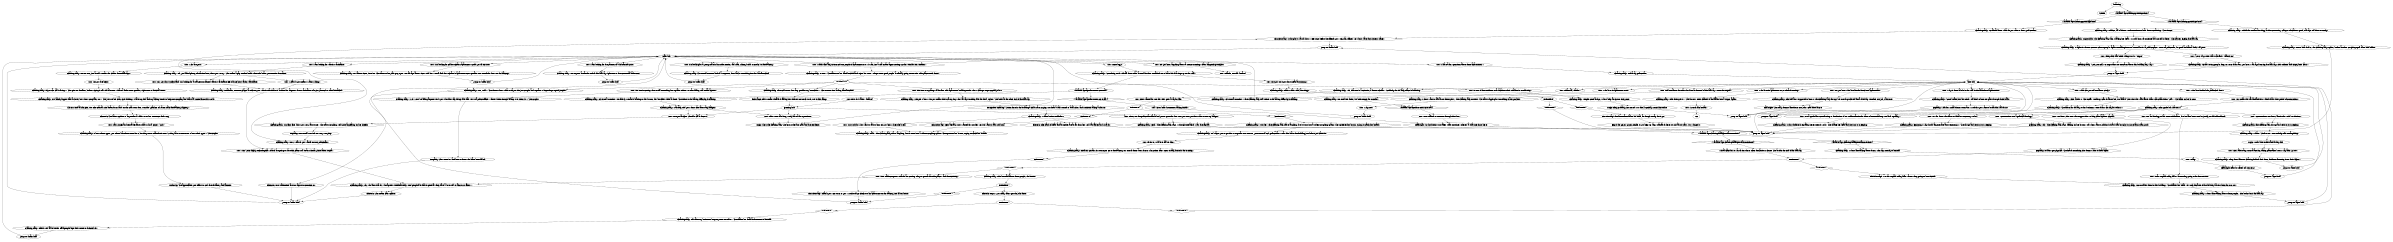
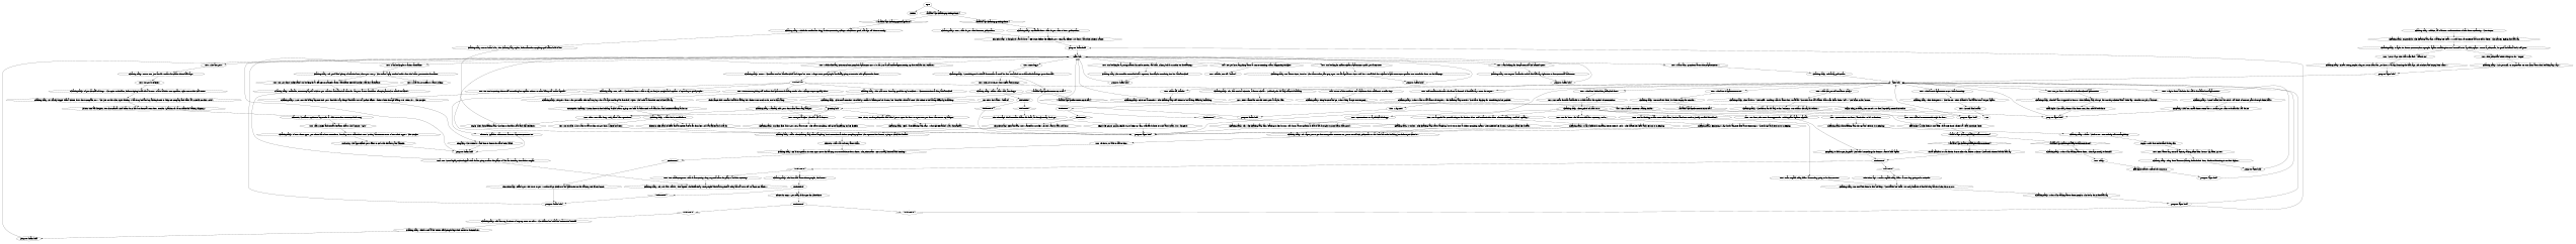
  digraph {
    n1 [label=START]
-   n2 [label=beaming]
+   n2 [label=input]
    n3 [label="Variable[\"apt.cleaning_greeting_done\"]"]
    n4 [label="Variable[\"apt.cleaning_greeting_done\"]" shape=diamond]
    n5 [label="!(Variable[\"apt.cleaning_greeting_done\"])" shape=diamond]
    n6 [label="Cleaning Lady: \"Oh, I do like wizards,\" she agrees wholeheartedly. \"And people like that in general. They have a lot to tell us about our fates...\""]
-   n7 [label="Rhetoric: She means clairvoyants."]
    n8 [label="Jump to: [main hub]"]
    n9 [label="Cleaning Lady: \"He lives upstairs in room #28. Go to the balcony. It's one of those doors there,\" she points east. \"He's usually home in the evening.\""]
    n10 [label="IsKimHere()" shape=diamond]
    n11 [label="Kim Kitsuragi: \"Thank you.\" He turns to you. \"We should go check out his apartment on the balcony, see if he's home.\""]
    n12 [label="Jump to: [main hub]"]
    n13 [label="main hub" shape=diamond]
    n14 [label="You: \"Do you know anything about a *secret meeting* that's happening tonight?\""]
    n15 [label="You: \"I am looking for Martin Martinaise.\""]
    n16 [label="You: \"I have a few questions about those apartments...\""]
    n17 [label="You: \"I didn't find any counterculture people in apartment #10 -- it was just a real estate agent setting up the room for new tenants.\""]
    n18 [label="You: \"Who are you?\""]
    n19 [label="You: \"I'm looking for Billie Méjean's apartment. Could you direct me?\""]
    n20 [label="You: \"I'm looking for a young male in his mid-twenties, dark hair, skinny build. A smoker on the balcony.\""]
    n21 [label="You: \"I am looking for the parents of a kid named Cuno.\""]
    n22 [label="You: \"Astrology?\""]
    n23 [label="Jump to: [main hub]"]
    n24 [label="Cleaning Lady: \"She leaves an old lady to her business. More than I can say for others...\""]
    n25 [label="Jump to: [apts hub]"]
    n26 [label="apts hub"]
    n27 [label="Cleaning Lady: \"Think we'd all be better off if people kept their noses to themselves.\""]
    n28 [label="Jump to: [main hub]"]
    n29 [label="Cleaning Lady: \"I'm no one, just an old woman who cleans these hallways.\""]
    n30 [label="You: \"Do you live here?\""]
    n31 [label="Cleaning Lady: \"If you can call it living...\" She spits on the floor, before wiping it off with a broom. \"I have a little room upstairs, right next to the coal room.\""]
    n32 [label="You: \"Who lives behind the padlocked door?\""]
    n33 [label="You: \"You mean the star-and-antlers? I think that's the symbol of communism.\""]
    n34 [label="Cleaning Lady: \"The symbol of what now?\""]
    n35 [label="Cleaning Lady: \"Oh, you'll find plenty of Martins here, don't you worry!\" She smiles a gap toothed smile when she hears you mention the name."]
    n36 [label="You: \"What do you mean? I wasn't joking.\""]
    n37 [label="You: \"No, you don't understand. I'm looking for a real person named Martin Martinaise. He told me he's Martin Martinaise.\""]
    n38 [label="Cleaning Lady: \"Pea-brain, someone played a trick on you. Martin Martinaise is a name for *anyone* from Martinaise. Like Jim Jamrock or Raoul Revachol.\""]
    n39 [label="You: \"Yes. Some highly technological wizards are going to save this place. It'll be an visionary innovation utopia.\""]
    n40 [label="Cleaning Lady: \"The de Ruyters...\" She frowns. \"He's chained it and fallen into a stupor again.\""]
    n41 [label="You: \"Sounds like he has.\""]
    182
    n43 [label="Cleaning Lady: \"I see...\" She takes out her handkerchief and wipes her nose. \"I hope some good people are finally going to move in. This place needs them.\""]
    n44 [label="Untitled hub"]
    n45 [label="You: \"No one is coming. There will be nothing but squalor unless we start killing real estate agents.\""]
    n46 [label="Cleaning Lady: \"The cold never does any good for my bronchitis...\" She sneezes into a dirty handkerchief."]
    n47 [label="Cleaning Lady: \"Yes, well...\" She doesn't know what to say so she just coughs and repeats: \"I hope they're good people.\""]
    n48 [label="You: \"I'm sure everything will be fine. This apartment building needs *slow* change. Imperceptibly slow.\""]
    n49 [label="You: \"Is one of the residents on a vacation? Their mailbox is overflowing.\""]
    n50 [label="You: \"What can you tell me about Cindy?\""]
    n51 [label="Cleaning Lady: \"The *artist*?\" She scoffs. \"Nothing I can do about her, I'm afraid. She ruins the walls faster than I can clean them. Still...\" She leans on her broom."]
    n52 [label="Cleaning Lady: \"I don't believe in equality. Never seen it work.\" She shakes her head and returns to sweeping."]
    n53 [label="Jump to: [apts hub]"]
-   n54 [label="Empathy: You're still worried. It's very worrying."]
    n55 [label="Cleaning Lady: \"Now, what do you want from me, policeman?\""]
    n56 [label="Kim Kitsuragi: \"I thought it was obvious...\" He stops before he offends you. \"Anyway, officer. We *don't* have the witness' name.\""]
    n57 [label="Cleaning Lady: \"What's he in trouble for?\""]
    n58 [label="You: \"No trouble, I just want to talk to him. Do you know where he lives?\""]
    n59 [label="Rhetoric: The clash of ideas and atrocities are as far from her world as fairies and wizards."]
    n60 [label="Cleaning Lady: \"Talk!\" The cleaning lady starts laughing, but it turns into a violent coughing spasm. She squeezes her broom, trying to catch her breath."]
    n61 [label="You: \"First, I'm the policeman that asked you to open the door. Are you sure you don't want to see my badge?\""]
    n62 [label="Cleaning Lady: \"Huh,\" the cleaning lady says, \"I thought Revachol *was* the capital.\""]
    n63 [label="Kim Kitsuragi: \"He's actually *not* wanted for murder. We just want to talk with him.\""]
+   n64 [label="Rhetoric: What was so funny about that?"]
    n65 [label="Rhetoric: She hasn't spoken to anyone for a while. Even her sentences feel rusty."]
    n66 [label="You: \"Lax women and sexual deviants. That's who'll come.\" (Spit.)"]
    n67 [label="Cleaning Lady: \"I know those types, yes. There have been some here, but they never make their rent. So they have to move out. I know their type...\" She coughs."]
    n68 [label="Logic: They probably just moved -- or died, hopefully somewhere else."]
    n69 [label="Jump to: [apts hub]"]
    n70 [label="You: \"Thanks, I'm off.\" [Leave.]"]
    n71 [label="You: \"Tell me about the man who lives at the end of the hallway -- Uuno de Ruyter.\""]
    n72 [label="Cleaning Lady: \"I don't want to talk about de Ruyters,\" the cleaning lady mutters. She starts digging for something in her pockets."]
    n73 [label="You: \"Why not?\""]
    n74 [label="You: \"Who lives in apartment #12? I heard snoring.\""]
    n75 [label="You: \"Why is there a hole in the wall in the abandoned apartment?\""]
    n76 [label="You: \"Who lives in apartment #10?\""]
    n77 [label="You: \"Do you know who lived in the foreclosed apartment?\""]
    n78 [label="You: \"That's all, thanks.\""]
    n79 [label="Cleaning Lady: \"Oh, that one is a scientist, a future scholar!\" Suddenly the old lady's face is beaming."]
    n80 [label="You: \"Are you alright? Should I call a doctor?\""]
    n81 [label="Cleaning Lady: \"I'm fine, fine, don't you worry about me!\" She starts coughing, red spots appearing on her cheeks."]
    n82 [label="Visual Calculus: It was dirtier there. After the janitor's closet. She avoids the end of the hallway."]
    n83 [label="IsKimHere()"]
    n84 [label="IsKimHere()" shape=diamond]
    n85 [label="!(IsKimHere())" shape=diamond]
    n86 [label="Jump to: [apts hub]"]
    n87 [label="Jump to: [apts hub]"]
    n88 [label="Jump to: [apts hub]"]
    n89 [label="You: \"It's for loons who have no idea how economy works.\""]
    n90 [label="Cleaning Lady: \"Economy? Why should anyone care about economy?!\" She shrugs and returns to sweeping."]
    n91 [label="Jump to: [main hub]"]
    n92 [label="You: \"This won't take long, I only have a few questions.\""]
    n93 [label="Logic: She's the cleaning lady. She knows the floor plan and the residents."]
    n94 [label="Cleaning Lady: \"I don't like talking about those people,\" she looks down the hallway."]
    n95 [label="IsKimHere()"]
    n96 [label="IsKimHere()" shape=diamond]
    n97 [label="!(IsKimHere())" shape=diamond]
    n98 [label="Cleaning Lady: \"If it ain't my business I keep my nose out of it...\" She shakes her head and mutters to herself."]
    n99 [label="Half Light: She really doesn't like those *nut jobs*. Bad blood there."]
    n100 [label="Cleaning Lady: \"The hell am I supposed to know?\" The cleaning lady shrugs, her mouth puckered like a dried fig. \"Another nut job, I assume.\""]
    n101 [label="Cleaning Lady: \"People come and go, I don't keep an eye on everyone.\""]
    n102 [label="Kim Kitsuragi: The lieutenant shakes his head, as though to say 'let it go.'"]
    n103 [label="Esprit de Corps: C'mon people, try to keep up *any* standards here. It's not about stars, it's... forget it."]
    n104 [label="IsKimHere()"]
    n105 [label="IsKimHere()" shape=diamond]
    n106 [label="!(IsKimHere())" shape=diamond]
    n107 [label="Cleaning Lady: \"Murder!\" The cleaning lady starts laughing, but it turns into a violent coughing spasm. She squeezes her broom, trying to catch her breath."]
    n108 [label="Cleaning Lady: \"I'd wager you've got the wrong man. But even so, you're out of luck, policeman -- I saw him leave the building just before you came in.\""]
    n109 [label="Variable[\"apt.cleaning_halflight_that_one_time\"]"]
    n110 [label="Variable[\"apt.cleaning_halflight_that_one_time\"]" shape=diamond]
    n111 [label="!(Variable[\"apt.cleaning_halflight_that_one_time\"])" shape=diamond]
    n112 [label="Cleaning Lady: \"I don't like talking about them,\" she says mostly to herself."]
    n113 [label="You: \"Okay.\""]
    n114 [label="You: \"Sure, I'll go see what I can find.\" (Take it on.)"]
    n115 [label="Cleaning Lady: \"Great. Young people, they're worse than rats, you know -- always littering the hallways with trinkets and empty beer cans...\""]
    n116 [label="Cleaning Lady: \"Ask away, policeman.\""]
    n117 [label="Cleaning Lady: \"No one lives there, it's been empty for months.\""]
    n118 [label="Variable[\"apt.apt_for_rent_wc_reveal\"]" shape=diamond]
    n119 [label="You: \"But I talked to someone through the door.\""]
    n120 [label="You: \"Communism. It's a political ideology.\""]
    n121 [label="Cleaning Lady: \"Ah!\" the cleaning lady says, leaning on her broom. \"All I know about politics is that it has brought us more harm than good.\""]
    n122 [label="Cleaning Lady: \"Maybe it's those *counterculture people* again? Breaking into our house like it's a public space... You're a policeman, be good and take a look, will you?\""]
    n123 [label="You: \"The police has better things to do.\" (Nope.)"]
    n124 [label="Cleaning Lady: \"Suit yourself, Mr. Important. No one cares about this building any way...\""]
    n125 [label="Jump to: [main hub]"]
    n126 [label="Authority: She appreciates your effort to curb the deviantry and laxness."]
    n127 [label="You: \"How about any unusual activity taking place after hours? Say after 22.00?\""]
    n128 [label="Cleaning Lady: \"They don't like me cleaning behind their door, think I'm listening in on their fights.\""]
    n129 [label="Jump to: [apts hub]"]
    n130 [label="Cleaning Lady: \"It's about Victor, isn't it?\" She narrows her pale grey eyes. \"It's always about Victor with her... You'll find the Méjeans in apartment #20 upstairs. It's one of the doors on the balcony.\""]
    n131 [label="Cleaning Lady: She mumbles some kind of a response, then hacks something into her handkerchief."]
    n132 [label="Cleaning Lady: \"De Ruyters are at the end of this hallway, right next to the communal bathroom.\""]
    n133 [label="Cleaning Lady: \"Something to do with all those stars around his door. He asked me to leave his drawings up on the wall.\""]
    n134 [label="Cleaning Lady: \"Some lunatic lost his mind... All kinds of morons pass through these halls.\""]
    n135 [label="Empathy: With how small these rooms are -- wouldn't you want to break the wall down?"]
    n136 [label="You: \"You know, the ones who support the working class against Capital.\""]
    n137 [label="Empathy: It didn't get physical. She heard something she doesn't want to hear again."]
    n138 [label="You: \"Are you sure you don't mean astronomy?\""]
    n139 [label="Cleaning Lady: \"That's what I said, astrology.\""]
    n140 [label="IsKimHere()"]
    n141 [label="IsKimHere()" shape=diamond]
    n142 [label="!(IsKimHere())" shape=diamond]
    n143 [label="Jump to: [main hub]"]
    n144 [label="Half Light: So she doesn't. Not after *that one time*. There's a *that one time* here."]
    n145 [label="Cleaning Lady: \"Go ahead then. What do you want to know, policeman?\""]
    n146 [label="Cleaning Lady: \"I think he studies astrology at the community college. Education's good, I always tell them to study.\""]
    n147 [label="Cleaning Lady: \"Never heard of it,\" the cleaning lady replies, before another coughing spell takes hold of her."]
    n148 [label="You: \"Even so, I'd like to talk to him.\""]
    n149 [label="You: \"Communism. You know, like in the world revolution?\""]
    n150 [label="Cleaning Lady: The cleaning lady shrugs and returns to sweeping."]
    n151 [label="Cleaning Lady: \"What?\" She frowns. \"No. Nobody tells me anything.\""]
    n152 [label="Kim Kitsuragi: \"We saw unpaid utility bills -- aren't they going to be evicted?\""]
    n153 [label="Cleaning Lady: \"No one likes them in this building.\" She shakes her head. \"It's only because of the kid they haven't been thrown out.\""]
    n154 [label="Shivers: And all she gets, too. The coastal wind beats down hard on the coal room door, outside. Splashes of waves make the balcony slippery..."]
    n155 [label="Cleaning Lady: \"*We* won't be killing anyone. And *you* shouldn't say things like that. You're a police officer... there's been enough killing. I've *seen* it...\" She coughs."]
    n156 [label="Endurance: This woman's health is failing her. There's not much to do, not in this damp."]
-   n157 [label="Rhetoric: Your statements are too vague to comment on."]
+   n157 [label="Rhetoric: Splashes statements are too vague to comment on."]
    n158 [label="Cleaning Lady: \"Yes-yes. I know who you mean. The scrawny boy who's always smoking like the devil, right?\" She looks at the other end of the hallway."]
    n159 [label="Cleaning Lady: \"It's barely bigger than a closet, but I don't complain, no...\" She juts out her chin, eyes shining. \"I have my bed and my aching bones to keep me company and that's all I need from this world.\""]
    n160 [label="Jump to: [main hub]"]
    n161 [label="You: Let's do it later... [Leave.]"]
    n162 [label="greeting hub"]
    n163 [label="You: \"Yes. Radiocomputer wizards are coming. They're gonna save the place -- and the economy.\""]
    n164 [label="Cleaning Lady: \"The less said about those people, the better.\""]
    n165 [label="IsKimHere()"]
    n166 [label="Empathy: She's seen it -- and known those who have been killed."]
    n167 [label="You: \"It's a symbol for contributing to the demise of our noble state in the name of some made-up world of 'equality'.\""]
    n168 [label="You: \"It's an ideology. It has some noble aims, but it's also been used to justify terrible bloodshed.\""]
    n169 [label="You: \"I saw unpaid utility bills -- aren't they going to be thrown out?\""]
    n170 [label="Logic: Would she understand if they did?"]
    n171 [label="Perception (Hearing): Somewhere in the building a child starts crying. You hear a radio tuned to a talk show and someone taking a shower."]
    n172 [label="Cleaning Lady: \"Give me a moment...\" The cleaning lady still seems to be having difficulty breathing."]
    n173 [label="You: \"He's wanted for murder. He's goin' away for life.\""]
    n174 [label="You: \"But I heard someone walking inside.\""]
    n175 [label="Variable[\"apt.apt_for_rent_wc_reveal\"]"]
    n176 [label="!(Variable[\"apt.apt_for_rent_wc_reveal\"])" shape=diamond]
    n177 [label="Cleaning Lady: \"Give me a moment.\" An elderly woman is leaning on her broom, her knuckles white as bone. She seems to be having difficulty breathing."]
    n178 [label="Cleaning Lady: \"Addicts, all of them... And sometimes I hear them screaming.\" She winces."]
    n179 [label="Cleaning Lady: \"Impossible,\" the cleaning lady says, shaking her head, \"I would know if someone had moved in there.\" She pauses, eyeing the hallway."]
    n180 [label="Cleaning Lady: \"I already told you I don't care about any badges.\""]
    n181 [label="Half Light: Raoul's scared of room #12."]
    n182 [label="!(IsKimHere())" shape=diamond]
    n183 [label="Rhetoric: Oops... you really didn't get the joke there."]
    n2 -> n1
    n2 -> n3
    n3 -> n4
    n3 -> n5
    n4 -> n145
    n5 -> n146
-   n6 -> n7
-   n7 -> n8
    n8 -> n13
    n9 -> n10
    n10 -> n11
    n11 -> n125
    n12 -> n13
    n13 -> n14
    n13 -> n15
    n13 -> n16
    n13 -> n17
    n13 -> n18
    n13 -> n19
    n13 -> n20
    n13 -> n21
    n13 -> n22
    n14 -> n70
    n15 -> n35
    n16 -> n116
    n17 -> n43
    n18 -> n29
    n19 -> n130
    n20 -> n131
    n21 -> n132
    n22 -> n133
    n23 -> n13
    n24 -> n25
    n25 -> n26
    n26 -> n32
    n26 -> n50
    n26 -> n71
    n26 -> n74
    n26 -> n75
    n26 -> n76
    n26 -> n77
    n26 -> n78
    n26 -> n79
    n27 -> n28
    n28 -> n13
    n29 -> n30
    n30 -> n31
    n31 -> n159
    n32 -> n33
    n33 -> n34
    n34 -> n89
    n34 -> n120
    n34 -> n136
    n34 -> n149
    n34 -> n167
    n34 -> n168
    n35 -> n36
    n35 -> n37
    n36 -> n38
    n37 -> n38
    n38 -> n39
    n39 -> n6
    n40 -> n41
    n41 -> 182
    n43 -> n44
    n44 -> n45
    n44 -> n46
    n44 -> n47
    n44 -> n48
    n44 -> n49
    n45 -> n155
    n46 -> n156
    n47 -> n157
    n48 -> n158
    n49 -> n101
    n50 -> n51
    n51 -> n24
    n52 -> n53
    n53 -> n26
-   n54 -> n55
    n55 -> n56
    n56 -> n23
    n57 -> n58
    n57 -> n59
    n58 -> n60
    n59 -> n53
+   n60 -> n64
    n61 -> n62
    n62 -> n53
    n63 -> n60
+   n64 -> n9
    n65 -> n66
    n66 -> n67
    n67 -> n126
    n68 -> n69
    n69 -> n26
    n71 -> n72
    n72 -> n73
    n73 -> n91
    n74 -> n40
    n75 -> n134
    n76 -> n117
    n77 -> n100
    n78 -> n172
    n79 -> n173
    n80 -> n81
-   n81 -> n54
    n82 -> n83
    n83 -> n84
    n83 -> n85
    n84 -> n152
    n85 -> n163
    n85 -> n164
    n86 -> n26
    n87 -> n26
    n88 -> n26
    n89 -> n90
    n90 -> n53
    n91 -> n13
    n92 -> n93
    n93 -> n13
    n94 -> n86
    n95 -> n96
    n95 -> n97
    n96 -> n98
    n97 -> n23
    n98 -> n27
    n99 -> n69
    n100 -> n99
    n101 -> n68
    n102 -> n103
    n103 -> n53
    n104 -> n105
    n104 -> n106
    n105 -> n63
    n106 -> n107
    n107 -> n108
    n108 -> n148
    n109 -> n110
    n109 -> n111
    n110 -> n112
    n111 -> n82
    n112 -> n113
    n113 -> n181
    n114 -> n115
    n115 -> n88
    n116 -> n26
    n117 -> n118
    n118 -> n119
    n119 -> n144
    n120 -> n121
    n121 -> n53
    n122 -> n114
    n122 -> n123
    n123 -> n124
    n124 -> n88
    n125 -> n13
    n126 -> n8
    n127 -> n128
    n128 -> n129
    n129 -> n26
    n130 -> n160
    n131 -> n12
    n132 -> n143
    n133 -> n138
    n133 -> n175
    n134 -> n135
    n135 -> n69
    n136 -> n137
    n137 -> n83
    n138 -> n139
    n139 -> n140
    n140 -> n141
    n140 -> n142
    n141 -> n102
    n142 -> n53
    n143 -> n13
    n144 -> n109
    n145 -> n56
    n146 -> n147
    n147 -> n53
    n148 -> n9
    n149 -> n150
    n150 -> n151
    n151 -> n170
    n152 -> n153
    n153 -> n94
    n154 -> n65
    n155 -> n166
    n156 -> n162
    n157 -> n8
    n158 -> n171
    n159 -> n154
    n160 -> n13
    n161 -> n162
    n162 -> n61
    n162 -> n80
    n162 -> n92
    n163 -> n6
    n164 -> n165
    n165 -> n182
    n165 -> n183
    n166 -> n8
    n167 -> n52
    n168 -> n169
    n169 -> n153
    n170 -> n127
    n171 -> n57
    n172 -> n13
    n173 -> n104
    n174 -> n144
    n175 -> n176
    n175 -> n177
    n176 -> n174
    n177 -> n180
    n178 -> n179
    n179 -> n122
    n180 -> n80
    n180 -> n92
    n181 -> n87
    n182 -> n125
    n183 -> n95
  }
